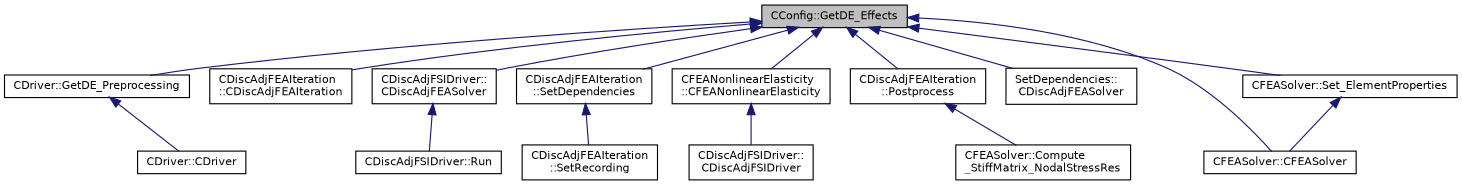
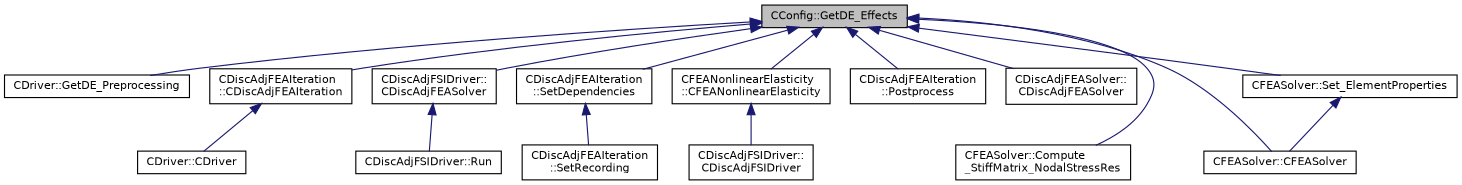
  digraph {
    rankdir=TB
    node [color=black fillcolor=white fontname=Helvetica fontsize=10 shape=record style=filled]
    edge [color=midnightblue dir=back fontname=Helvetica fontsize=10 labelfontname=Helvetica labelfontsize=10 style=solid]
    n1 [fillcolor=grey75 fontcolor=black height=0.2 label="CConfig::GetDE_Effects" width=0.4]
    n2 [height=0.2 label="CDriver::GetDE_Preprocessing" width=0.4]
    n3 [height=0.2 label="CDiscAdjFSIDriver::\lCDiscAdjFEASolver" width=0.4]
    n4 [height=0.2 label="CDiscAdjFEAIteration\l::CDiscAdjFEAIteration" width=0.4]
    n5 [height=0.2 label="CDiscAdjFEAIteration\l::SetDependencies" width=0.4]
    n6 [height=0.2 label="CDiscAdjFEAIteration\l::Postprocess" width=0.4]
    n7 [height=0.2 label="CFEANonlinearElasticity\l::CFEANonlinearElasticity" width=0.4]
-   n8 [height=0.2 label="SetDependencies::\lCDiscAdjFEASolver" width=0.4]
+   n8 [height=0.2 label="CDiscAdjFEASolver::\lCDiscAdjFEASolver" width=0.4]
    n9 [height=0.2 label="CFEASolver::CFEASolver" width=0.4]
    n10 [height=0.2 label="CFEASolver::Set_ElementProperties" width=0.4]
    n11 [height=0.2 label="CFEASolver::Compute\l_StiffMatrix_NodalStressRes" width=0.4]
    n12 [height=0.2 label="CDriver::CDriver" width=0.4]
    n13 [height=0.2 label="CDiscAdjFSIDriver::\lCDiscAdjFSIDriver" width=0.4]
    n14 [height=0.2 label="CDiscAdjFSIDriver::Run" width=0.4]
    n15 [height=0.2 label="CDiscAdjFEAIteration\l::SetRecording" width=0.4]
    n1 -> n2
    n1 -> n3
    n1 -> n4
    n1 -> n5
    n1 -> n6
    n1 -> n7
    n1 -> n8
    n1 -> n9
    n1 -> n10
-   n6 -> n11
-   n2 -> n12
+   n1 -> n11
+   n4 -> n12
    n3 -> n14
    n5 -> n15
    n7 -> n13
    n10 -> n9
  }
